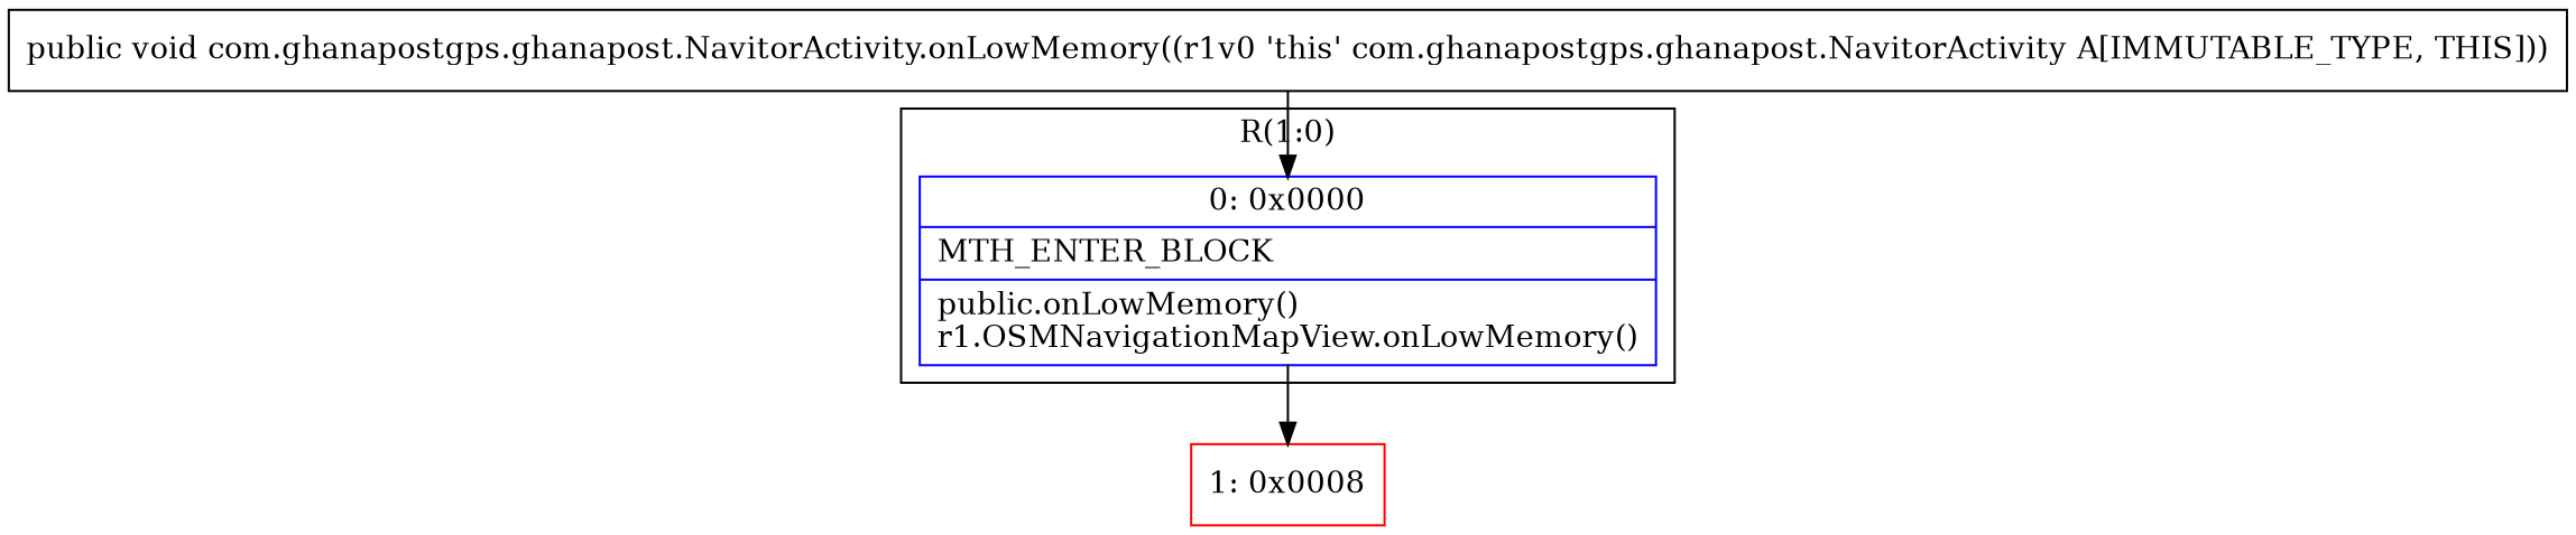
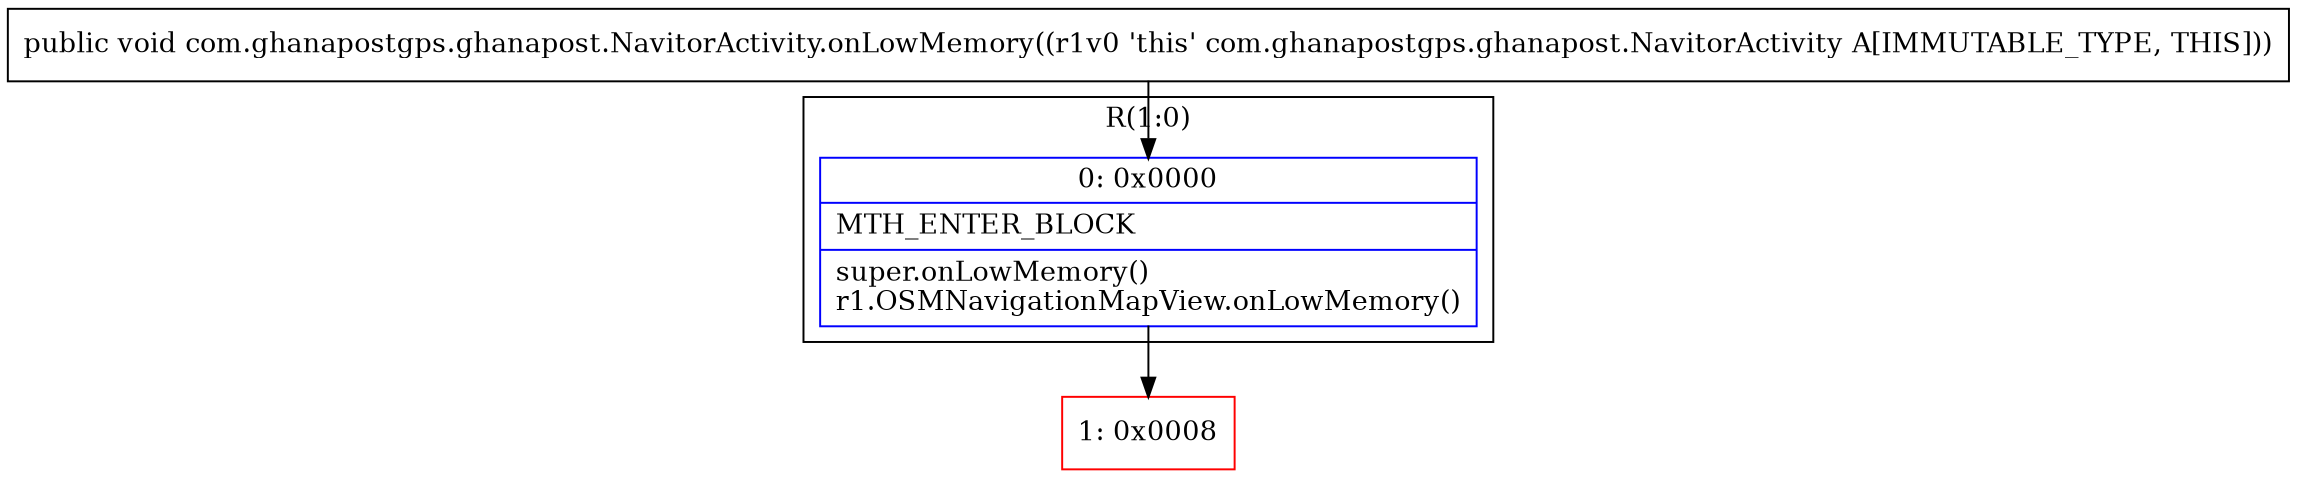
  digraph {
    node [shape=record]
-   n1 [color=blue label="{0\:\ 0x0000|MTH_ENTER_BLOCK\l|public.onLowMemory()\lr1.OSMNavigationMapView.onLowMemory()\l}"]
+   n1 [color=blue label="{0\:\ 0x0000|MTH_ENTER_BLOCK\l|super.onLowMemory()\lr1.OSMNavigationMapView.onLowMemory()\l}"]
    n2 [color=red label="{1\:\ 0x0008}"]
    n3 [label="{public void com.ghanapostgps.ghanapost.NavitorActivity.onLowMemory((r1v0 'this' com.ghanapostgps.ghanapost.NavitorActivity A[IMMUTABLE_TYPE, THIS])) }"]
    subgraph cluster_1 {
      label="R(1:0)"
      n1
    }
    n1 -> n2
    n3 -> n1
  }
